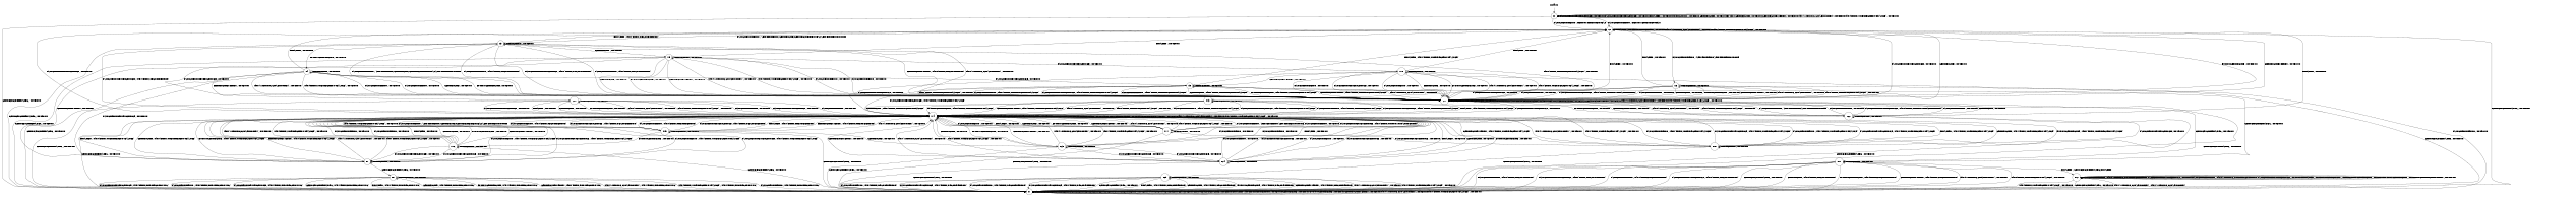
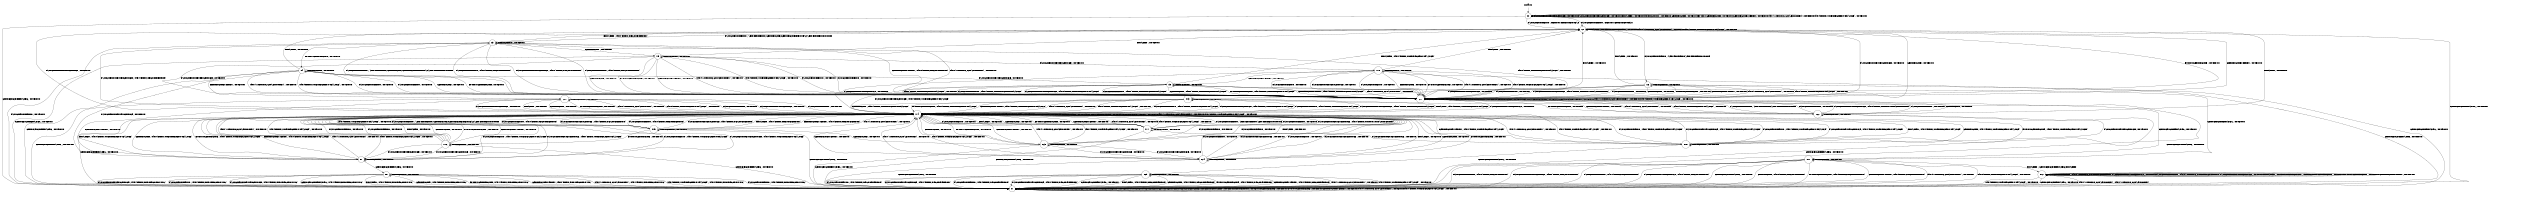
  digraph {
    node [shape=circle]
    __start0 [shape=none]
    n2 [label=s0]
    n3 [label=s1]
    n4 [label=s2]
    n5 [label=s3]
    n6 [label=s6]
    n7 [label=s74]
    n8 [label=s21]
    n9 [label=s4]
    n10 [label=s9]
    n11 [label=s13]
    n12 [label=s15]
    n13 [label=s17]
    n14 [label=s22]
    n15 [label=s5]
    n16 [label=s7]
    n17 [label=s10]
    n18 [label=s20]
    n19 [label=s11]
    n20 [label=s8]
    n21 [label=s12]
    n22 [label=s16]
    n23 [label=s23]
    n24 [label=s18]
    n25 [label=s24]
    n26 [label=s69]
    __start0 -> n2
    n2 -> n2 [label="RSA_CLIENT_KEY_EXCHANGE / TIMEOUT"]
    n2 -> n2 [label="PSK_CLIENT_KEY_EXCHANGE / TIMEOUT"]
    n2 -> n2 [label="FINISHED / TIMEOUT"]
    n2 -> n2 [label="APPLICATION / TIMEOUT"]
    n2 -> n2 [label="CERTIFICATE / TIMEOUT"]
    n2 -> n2 [label="EMPTY_CERTIFICATE / TIMEOUT"]
    n2 -> n2 [label="CERTIFICATE_VERIFY / TIMEOUT"]
    n2 -> n2 [label="Alert(WARNING,CLOSE_NOTIFY) / TIMEOUT"]
    n2 -> n2 [label="Alert(FATAL,UNEXPECTED_MESSAGE) / TIMEOUT"]
    n2 -> n3 [label="CHANGE_CIPHER_SPEC / TIMEOUT"]
    n2 -> n4 [label="RSA_CLIENT_HELLO / HELLO_VERIFY_REQUEST"]
    n2 -> n4 [label="PSK_CLIENT_HELLO / HELLO_VERIFY_REQUEST"]
    n3 -> n3 [label="RSA_CLIENT_HELLO / TIMEOUT"]
    n3 -> n3 [label="RSA_CLIENT_KEY_EXCHANGE / TIMEOUT"]
    n3 -> n3 [label="PSK_CLIENT_HELLO / TIMEOUT"]
    n3 -> n3 [label="PSK_CLIENT_KEY_EXCHANGE / TIMEOUT"]
    n3 -> n3 [label="CHANGE_CIPHER_SPEC / TIMEOUT"]
    n3 -> n3 [label="FINISHED / TIMEOUT"]
    n3 -> n3 [label="APPLICATION / TIMEOUT"]
    n3 -> n3 [label="CERTIFICATE / TIMEOUT"]
    n3 -> n3 [label="EMPTY_CERTIFICATE / TIMEOUT"]
    n3 -> n3 [label="CERTIFICATE_VERIFY / TIMEOUT"]
    n3 -> n3 [label="Alert(WARNING,CLOSE_NOTIFY) / TIMEOUT"]
    n3 -> n3 [label="Alert(FATAL,UNEXPECTED_MESSAGE) / TIMEOUT"]
    n4 -> n3 [label="CHANGE_CIPHER_SPEC / TIMEOUT"]
    n4 -> n4 [label="FINISHED / TIMEOUT"]
    n4 -> n4 [label="APPLICATION / TIMEOUT"]
    n4 -> n4 [label="Alert(WARNING,CLOSE_NOTIFY) / TIMEOUT"]
    n4 -> n4 [label="Alert(FATAL,UNEXPECTED_MESSAGE) / TIMEOUT"]
    n4 -> n5 [label="RSA_CLIENT_HELLO / SERVER_HELLO,CERTIFICATE,CERTIFICATE_REQUEST,SERVER_HELLO_DONE"]
    n4 -> n6 [label="PSK_CLIENT_HELLO / SERVER_HELLO,SERVER_HELLO_DONE"]
    n4 -> n7 [label="PSK_CLIENT_KEY_EXCHANGE / TIMEOUT"]
    n4 -> n8 [label="RSA_CLIENT_KEY_EXCHANGE / TIMEOUT"]
    n4 -> n8 [label="CERTIFICATE / TIMEOUT"]
    n4 -> n8 [label="EMPTY_CERTIFICATE / TIMEOUT"]
    n4 -> n8 [label="CERTIFICATE_VERIFY / TIMEOUT"]
-   n5 -> n3 [label="CHANGE_CIPHER_SPEC / TIMEOUT"]
+   n5 -> n3 [label="RSA_CLIENT_HELLO / TIMEOUT"]
    n5 -> n4 [label="FINISHED / Alert(FATAL,DECODE_ERROR)"]
    n5 -> n5 [label="APPLICATION / TIMEOUT"]
    n5 -> n7 [label="PSK_CLIENT_KEY_EXCHANGE / Alert(FATAL,DECODE_ERROR)"]
    n5 -> n8 [label="RSA_CLIENT_HELLO / Alert(FATAL,DECODE_ERROR)"]
    n5 -> n8 [label="RSA_CLIENT_KEY_EXCHANGE / Alert(FATAL,DECODE_ERROR)"]
    n5 -> n8 [label="PSK_CLIENT_HELLO / Alert(FATAL,DECODE_ERROR)"]
    n5 -> n8 [label="CERTIFICATE_VERIFY / Alert(FATAL,DECODE_ERROR)"]
    n5 -> n8 [label="Alert(WARNING,CLOSE_NOTIFY) / TIMEOUT"]
    n5 -> n8 [label="Alert(FATAL,UNEXPECTED_MESSAGE) / TIMEOUT"]
    n5 -> n9 [label="EMPTY_CERTIFICATE / TIMEOUT"]
    n5 -> n10 [label="CERTIFICATE / TIMEOUT"]
    n6 -> n3 [label="CHANGE_CIPHER_SPEC / TIMEOUT"]
    n6 -> n4 [label="FINISHED / TIMEOUT"]
    n6 -> n6 [label="APPLICATION / TIMEOUT"]
    n6 -> n8 [label="RSA_CLIENT_HELLO / TIMEOUT"]
    n6 -> n8 [label="RSA_CLIENT_KEY_EXCHANGE / Alert(FATAL,UNKNOWN_PSK_IDENTITY)"]
    n6 -> n8 [label="PSK_CLIENT_HELLO / TIMEOUT"]
    n6 -> n8 [label="CERTIFICATE / TIMEOUT"]
    n6 -> n8 [label="EMPTY_CERTIFICATE / TIMEOUT"]
    n6 -> n8 [label="CERTIFICATE_VERIFY / TIMEOUT"]
    n6 -> n8 [label="Alert(WARNING,CLOSE_NOTIFY) / TIMEOUT"]
    n6 -> n8 [label="Alert(FATAL,UNEXPECTED_MESSAGE) / TIMEOUT"]
    n6 -> n11 [label="PSK_CLIENT_KEY_EXCHANGE / TIMEOUT"]
    n7 -> n3 [label="CHANGE_CIPHER_SPEC / TIMEOUT"]
    n7 -> n7 [label="RSA_CLIENT_KEY_EXCHANGE / TIMEOUT"]
    n7 -> n7 [label="PSK_CLIENT_KEY_EXCHANGE / TIMEOUT"]
    n7 -> n7 [label="FINISHED / TIMEOUT"]
    n7 -> n7 [label="APPLICATION / TIMEOUT"]
    n7 -> n7 [label="CERTIFICATE / TIMEOUT"]
    n7 -> n7 [label="EMPTY_CERTIFICATE / TIMEOUT"]
    n7 -> n7 [label="CERTIFICATE_VERIFY / TIMEOUT"]
    n7 -> n7 [label="Alert(WARNING,CLOSE_NOTIFY) / TIMEOUT"]
    n7 -> n7 [label="Alert(FATAL,UNEXPECTED_MESSAGE) / TIMEOUT"]
    n7 -> n12 [label="RSA_CLIENT_HELLO / SERVER_HELLO,CERTIFICATE,CERTIFICATE_REQUEST,SERVER_HELLO_DONE"]
    n7 -> n13 [label="PSK_CLIENT_HELLO / SERVER_HELLO,SERVER_HELLO_DONE"]
    n8 -> n3 [label="CHANGE_CIPHER_SPEC / TIMEOUT"]
    n8 -> n4 [label="FINISHED / TIMEOUT"]
    n8 -> n5 [label="RSA_CLIENT_HELLO / SERVER_HELLO,CERTIFICATE,CERTIFICATE_REQUEST,SERVER_HELLO_DONE"]
    n8 -> n7 [label="PSK_CLIENT_KEY_EXCHANGE / TIMEOUT"]
    n8 -> n8 [label="RSA_CLIENT_KEY_EXCHANGE / TIMEOUT"]
    n8 -> n8 [label="APPLICATION / TIMEOUT"]
    n8 -> n8 [label="CERTIFICATE / TIMEOUT"]
    n8 -> n8 [label="EMPTY_CERTIFICATE / TIMEOUT"]
    n8 -> n8 [label="CERTIFICATE_VERIFY / TIMEOUT"]
    n8 -> n8 [label="Alert(WARNING,CLOSE_NOTIFY) / TIMEOUT"]
    n8 -> n8 [label="Alert(FATAL,UNEXPECTED_MESSAGE) / TIMEOUT"]
    n8 -> n14 [label="PSK_CLIENT_HELLO / SERVER_HELLO,SERVER_HELLO_DONE"]
    n9 -> n3 [label="CHANGE_CIPHER_SPEC / TIMEOUT"]
    n9 -> n4 [label="FINISHED / TIMEOUT"]
    n9 -> n8 [label="RSA_CLIENT_HELLO / TIMEOUT"]
    n9 -> n8 [label="PSK_CLIENT_HELLO / TIMEOUT"]
    n9 -> n8 [label="CERTIFICATE / TIMEOUT"]
    n9 -> n8 [label="EMPTY_CERTIFICATE / TIMEOUT"]
    n9 -> n8 [label="CERTIFICATE_VERIFY / TIMEOUT"]
    n9 -> n8 [label="Alert(WARNING,CLOSE_NOTIFY) / TIMEOUT"]
    n9 -> n8 [label="Alert(FATAL,UNEXPECTED_MESSAGE) / TIMEOUT"]
    n9 -> n9 [label="APPLICATION / TIMEOUT"]
    n9 -> n15 [label="RSA_CLIENT_KEY_EXCHANGE / TIMEOUT"]
    n9 -> n16 [label="PSK_CLIENT_KEY_EXCHANGE / TIMEOUT"]
    n10 -> n3 [label="CHANGE_CIPHER_SPEC / TIMEOUT"]
    n10 -> n4 [label="FINISHED / TIMEOUT"]
    n10 -> n8 [label="RSA_CLIENT_HELLO / TIMEOUT"]
    n10 -> n8 [label="PSK_CLIENT_HELLO / TIMEOUT"]
    n10 -> n8 [label="CERTIFICATE / TIMEOUT"]
    n10 -> n8 [label="EMPTY_CERTIFICATE / TIMEOUT"]
    n10 -> n8 [label="CERTIFICATE_VERIFY / TIMEOUT"]
    n10 -> n8 [label="Alert(WARNING,CLOSE_NOTIFY) / TIMEOUT"]
    n10 -> n8 [label="Alert(FATAL,UNEXPECTED_MESSAGE) / TIMEOUT"]
    n10 -> n10 [label="APPLICATION / TIMEOUT"]
    n10 -> n17 [label="RSA_CLIENT_KEY_EXCHANGE / TIMEOUT"]
    n10 -> n18 [label="PSK_CLIENT_KEY_EXCHANGE / TIMEOUT"]
    n11 -> n7 [label="RSA_CLIENT_HELLO / Alert(FATAL,UNEXPECTED_MESSAGE)"]
    n11 -> n7 [label="RSA_CLIENT_KEY_EXCHANGE / Alert(FATAL,UNEXPECTED_MESSAGE)"]
    n11 -> n7 [label="PSK_CLIENT_HELLO / Alert(FATAL,UNEXPECTED_MESSAGE)"]
    n11 -> n7 [label="PSK_CLIENT_KEY_EXCHANGE / Alert(FATAL,UNEXPECTED_MESSAGE)"]
    n11 -> n7 [label="FINISHED / Alert(FATAL,UNEXPECTED_MESSAGE)"]
    n11 -> n7 [label="CERTIFICATE / Alert(FATAL,UNEXPECTED_MESSAGE)"]
    n11 -> n7 [label="EMPTY_CERTIFICATE / Alert(FATAL,UNEXPECTED_MESSAGE)"]
    n11 -> n7 [label="CERTIFICATE_VERIFY / Alert(FATAL,UNEXPECTED_MESSAGE)"]
    n11 -> n7 [label="Alert(WARNING,CLOSE_NOTIFY) / TIMEOUT"]
    n11 -> n7 [label="Alert(FATAL,UNEXPECTED_MESSAGE) / TIMEOUT"]
    n11 -> n11 [label="APPLICATION / TIMEOUT"]
    n11 -> n19 [label="CHANGE_CIPHER_SPEC / TIMEOUT"]
    n12 -> n3 [label="CHANGE_CIPHER_SPEC / TIMEOUT"]
    n12 -> n7 [label="RSA_CLIENT_HELLO / Alert(FATAL,DECODE_ERROR)"]
    n12 -> n7 [label="RSA_CLIENT_KEY_EXCHANGE / Alert(FATAL,DECODE_ERROR)"]
    n12 -> n7 [label="PSK_CLIENT_HELLO / Alert(FATAL,DECODE_ERROR)"]
    n12 -> n7 [label="PSK_CLIENT_KEY_EXCHANGE / Alert(FATAL,DECODE_ERROR)"]
    n12 -> n7 [label="FINISHED / Alert(FATAL,DECODE_ERROR)"]
    n12 -> n7 [label="CERTIFICATE_VERIFY / Alert(FATAL,DECODE_ERROR)"]
    n12 -> n7 [label="Alert(WARNING,CLOSE_NOTIFY) / TIMEOUT"]
    n12 -> n7 [label="Alert(FATAL,UNEXPECTED_MESSAGE) / TIMEOUT"]
    n12 -> n12 [label="APPLICATION / TIMEOUT"]
    n12 -> n22 [label="EMPTY_CERTIFICATE / TIMEOUT"]
    n12 -> n23 [label="CERTIFICATE / TIMEOUT"]
    n13 -> n3 [label="CHANGE_CIPHER_SPEC / TIMEOUT"]
    n13 -> n7 [label="RSA_CLIENT_HELLO / TIMEOUT"]
    n13 -> n7 [label="RSA_CLIENT_KEY_EXCHANGE / Alert(FATAL,UNKNOWN_PSK_IDENTITY)"]
    n13 -> n7 [label="PSK_CLIENT_HELLO / TIMEOUT"]
    n13 -> n7 [label="FINISHED / TIMEOUT"]
    n13 -> n7 [label="CERTIFICATE / TIMEOUT"]
    n13 -> n7 [label="EMPTY_CERTIFICATE / TIMEOUT"]
    n13 -> n7 [label="CERTIFICATE_VERIFY / TIMEOUT"]
    n13 -> n7 [label="Alert(WARNING,CLOSE_NOTIFY) / TIMEOUT"]
    n13 -> n7 [label="Alert(FATAL,UNEXPECTED_MESSAGE) / TIMEOUT"]
    n13 -> n13 [label="APPLICATION / TIMEOUT"]
    n13 -> n24 [label="PSK_CLIENT_KEY_EXCHANGE / TIMEOUT"]
    n14 -> n3 [label="CHANGE_CIPHER_SPEC / TIMEOUT"]
    n14 -> n4 [label="FINISHED / TIMEOUT"]
    n14 -> n8 [label="RSA_CLIENT_HELLO / TIMEOUT"]
    n14 -> n8 [label="RSA_CLIENT_KEY_EXCHANGE / Alert(FATAL,UNKNOWN_PSK_IDENTITY)"]
    n14 -> n8 [label="PSK_CLIENT_HELLO / TIMEOUT"]
    n14 -> n8 [label="CERTIFICATE / TIMEOUT"]
    n14 -> n8 [label="EMPTY_CERTIFICATE / TIMEOUT"]
    n14 -> n8 [label="CERTIFICATE_VERIFY / TIMEOUT"]
    n14 -> n8 [label="Alert(WARNING,CLOSE_NOTIFY) / TIMEOUT"]
    n14 -> n8 [label="Alert(FATAL,UNEXPECTED_MESSAGE) / TIMEOUT"]
    n14 -> n14 [label="APPLICATION / TIMEOUT"]
    n14 -> n24 [label="PSK_CLIENT_KEY_EXCHANGE / TIMEOUT"]
    n15 -> n4 [label="FINISHED / Alert(FATAL,UNEXPECTED_MESSAGE)"]
    n15 -> n7 [label="PSK_CLIENT_KEY_EXCHANGE / Alert(FATAL,UNEXPECTED_MESSAGE)"]
    n15 -> n8 [label="RSA_CLIENT_HELLO / Alert(FATAL,UNEXPECTED_MESSAGE)"]
    n15 -> n8 [label="RSA_CLIENT_KEY_EXCHANGE / Alert(FATAL,UNEXPECTED_MESSAGE)"]
    n15 -> n8 [label="PSK_CLIENT_HELLO / Alert(FATAL,UNEXPECTED_MESSAGE)"]
    n15 -> n8 [label="CERTIFICATE / Alert(FATAL,UNEXPECTED_MESSAGE)"]
    n15 -> n8 [label="EMPTY_CERTIFICATE / Alert(FATAL,UNEXPECTED_MESSAGE)"]
    n15 -> n8 [label="CERTIFICATE_VERIFY / Alert(FATAL,UNEXPECTED_MESSAGE)"]
    n15 -> n8 [label="Alert(WARNING,CLOSE_NOTIFY) / TIMEOUT"]
    n15 -> n8 [label="Alert(FATAL,UNEXPECTED_MESSAGE) / TIMEOUT"]
    n15 -> n15 [label="APPLICATION / TIMEOUT"]
    n15 -> n19 [label="CHANGE_CIPHER_SPEC / TIMEOUT"]
    n16 -> n7 [label="RSA_CLIENT_HELLO / Alert(FATAL,UNEXPECTED_MESSAGE)"]
    n16 -> n7 [label="RSA_CLIENT_KEY_EXCHANGE / Alert(FATAL,UNEXPECTED_MESSAGE)"]
    n16 -> n7 [label="PSK_CLIENT_HELLO / Alert(FATAL,UNEXPECTED_MESSAGE)"]
    n16 -> n7 [label="PSK_CLIENT_KEY_EXCHANGE / Alert(FATAL,UNEXPECTED_MESSAGE)"]
    n16 -> n7 [label="FINISHED / Alert(FATAL,UNEXPECTED_MESSAGE)"]
    n16 -> n7 [label="CERTIFICATE / Alert(FATAL,UNEXPECTED_MESSAGE)"]
    n16 -> n7 [label="EMPTY_CERTIFICATE / Alert(FATAL,UNEXPECTED_MESSAGE)"]
    n16 -> n7 [label="CERTIFICATE_VERIFY / Alert(FATAL,UNEXPECTED_MESSAGE)"]
    n16 -> n7 [label="Alert(WARNING,CLOSE_NOTIFY) / TIMEOUT"]
    n16 -> n7 [label="Alert(FATAL,UNEXPECTED_MESSAGE) / TIMEOUT"]
    n16 -> n16 [label="APPLICATION / TIMEOUT"]
    n16 -> n20 [label="CHANGE_CIPHER_SPEC / TIMEOUT"]
-   n17 -> n3 [label="PSK_CLIENT_HELLO / TIMEOUT"]
+   n17 -> n3 [label="CHANGE_CIPHER_SPEC / TIMEOUT"]
    n17 -> n4 [label="FINISHED / TIMEOUT"]
    n17 -> n7 [label="PSK_CLIENT_KEY_EXCHANGE / TIMEOUT"]
    n17 -> n8 [label="RSA_CLIENT_HELLO / TIMEOUT"]
    n17 -> n8 [label="RSA_CLIENT_KEY_EXCHANGE / TIMEOUT"]
    n17 -> n8 [label="PSK_CLIENT_HELLO / TIMEOUT"]
    n17 -> n8 [label="CERTIFICATE / TIMEOUT"]
    n17 -> n8 [label="EMPTY_CERTIFICATE / TIMEOUT"]
    n17 -> n8 [label="Alert(WARNING,CLOSE_NOTIFY) / TIMEOUT"]
    n17 -> n8 [label="Alert(FATAL,UNEXPECTED_MESSAGE) / TIMEOUT"]
    n17 -> n15 [label="CERTIFICATE_VERIFY / TIMEOUT"]
    n17 -> n17 [label="APPLICATION / TIMEOUT"]
    n18 -> n3 [label="CHANGE_CIPHER_SPEC / TIMEOUT"]
    n18 -> n7 [label="RSA_CLIENT_HELLO / TIMEOUT"]
    n18 -> n7 [label="RSA_CLIENT_KEY_EXCHANGE / TIMEOUT"]
    n18 -> n7 [label="PSK_CLIENT_HELLO / TIMEOUT"]
    n18 -> n7 [label="PSK_CLIENT_KEY_EXCHANGE / TIMEOUT"]
    n18 -> n7 [label="FINISHED / TIMEOUT"]
    n18 -> n7 [label="CERTIFICATE / TIMEOUT"]
    n18 -> n7 [label="EMPTY_CERTIFICATE / TIMEOUT"]
    n18 -> n7 [label="Alert(WARNING,CLOSE_NOTIFY) / TIMEOUT"]
    n18 -> n7 [label="Alert(FATAL,UNEXPECTED_MESSAGE) / TIMEOUT"]
-   n10 -> n16 [label="CERTIFICATE_VERIFY / TIMEOUT"]
+   n18 -> n16 [label="CERTIFICATE_VERIFY / TIMEOUT"]
    n18 -> n18 [label="APPLICATION / TIMEOUT"]
    n19 -> n3 [label="RSA_CLIENT_HELLO / Alert(FATAL,DECODE_ERROR)"]
    n19 -> n3 [label="RSA_CLIENT_KEY_EXCHANGE / Alert(FATAL,DECODE_ERROR)"]
    n19 -> n3 [label="PSK_CLIENT_HELLO / Alert(FATAL,DECODE_ERROR)"]
    n19 -> n3 [label="PSK_CLIENT_KEY_EXCHANGE / Alert(FATAL,DECODE_ERROR)"]
    n19 -> n3 [label="CHANGE_CIPHER_SPEC / TIMEOUT"]
    n19 -> n3 [label="CERTIFICATE / Alert(FATAL,DECODE_ERROR)"]
    n19 -> n3 [label="EMPTY_CERTIFICATE / Alert(FATAL,DECODE_ERROR)"]
    n19 -> n3 [label="CERTIFICATE_VERIFY / Alert(FATAL,DECODE_ERROR)"]
    n19 -> n3 [label="Alert(WARNING,CLOSE_NOTIFY) / TIMEOUT"]
    n19 -> n3 [label="Alert(FATAL,UNEXPECTED_MESSAGE) / TIMEOUT"]
    n19 -> n19 [label="APPLICATION / TIMEOUT"]
    n19 -> n21 [label="FINISHED / CHANGE_CIPHER_SPEC,FINISHED"]
    n20 -> n3 [label="RSA_CLIENT_HELLO / Alert(FATAL,BAD_RECORD_MAC)"]
    n20 -> n3 [label="RSA_CLIENT_KEY_EXCHANGE / Alert(FATAL,BAD_RECORD_MAC)"]
    n20 -> n3 [label="PSK_CLIENT_HELLO / Alert(FATAL,BAD_RECORD_MAC)"]
    n20 -> n3 [label="PSK_CLIENT_KEY_EXCHANGE / Alert(FATAL,BAD_RECORD_MAC)"]
    n20 -> n3 [label="CHANGE_CIPHER_SPEC / Alert(FATAL,BAD_RECORD_MAC)"]
    n20 -> n3 [label="FINISHED / Alert(FATAL,BAD_RECORD_MAC)"]
    n20 -> n3 [label="CERTIFICATE / Alert(FATAL,BAD_RECORD_MAC)"]
    n20 -> n3 [label="EMPTY_CERTIFICATE / Alert(FATAL,BAD_RECORD_MAC)"]
    n20 -> n3 [label="CERTIFICATE_VERIFY / Alert(FATAL,BAD_RECORD_MAC)"]
    n20 -> n3 [label="Alert(WARNING,CLOSE_NOTIFY) / Alert(FATAL,BAD_RECORD_MAC)"]
    n20 -> n3 [label="Alert(FATAL,UNEXPECTED_MESSAGE) / Alert(FATAL,BAD_RECORD_MAC)"]
    n20 -> n20 [label="APPLICATION / TIMEOUT"]
    n21 -> n3 [label="CHANGE_CIPHER_SPEC / TIMEOUT"]
    n21 -> n3 [label="Alert(WARNING,CLOSE_NOTIFY) / Alert(WARNING,CLOSE_NOTIFY)"]
    n21 -> n3 [label="Alert(FATAL,UNEXPECTED_MESSAGE) / TIMEOUT"]
    n21 -> n21 [label="RSA_CLIENT_HELLO / Alert(WARNING,NO_RENEGOTIATION)"]
    n21 -> n21 [label="RSA_CLIENT_KEY_EXCHANGE / TIMEOUT"]
    n21 -> n21 [label="PSK_CLIENT_HELLO / Alert(WARNING,NO_RENEGOTIATION)"]
    n21 -> n21 [label="PSK_CLIENT_KEY_EXCHANGE / TIMEOUT"]
    n21 -> n21 [label="FINISHED / TIMEOUT"]
    n21 -> n21 [label="APPLICATION / APPLICATION"]
    n21 -> n21 [label="CERTIFICATE / TIMEOUT"]
    n21 -> n21 [label="EMPTY_CERTIFICATE / TIMEOUT"]
    n21 -> n21 [label="CERTIFICATE_VERIFY / TIMEOUT"]
    n22 -> n3 [label="CHANGE_CIPHER_SPEC / TIMEOUT"]
    n22 -> n7 [label="RSA_CLIENT_HELLO / TIMEOUT"]
    n22 -> n7 [label="PSK_CLIENT_HELLO / TIMEOUT"]
    n22 -> n7 [label="FINISHED / TIMEOUT"]
    n22 -> n7 [label="CERTIFICATE / TIMEOUT"]
    n22 -> n7 [label="EMPTY_CERTIFICATE / TIMEOUT"]
    n22 -> n7 [label="CERTIFICATE_VERIFY / TIMEOUT"]
    n22 -> n7 [label="Alert(WARNING,CLOSE_NOTIFY) / TIMEOUT"]
    n22 -> n7 [label="Alert(FATAL,UNEXPECTED_MESSAGE) / TIMEOUT"]
    n22 -> n16 [label="RSA_CLIENT_KEY_EXCHANGE / TIMEOUT"]
    n22 -> n16 [label="PSK_CLIENT_KEY_EXCHANGE / TIMEOUT"]
    n22 -> n22 [label="APPLICATION / TIMEOUT"]
    n23 -> n3 [label="CHANGE_CIPHER_SPEC / TIMEOUT"]
    n23 -> n7 [label="RSA_CLIENT_HELLO / TIMEOUT"]
    n23 -> n7 [label="PSK_CLIENT_HELLO / TIMEOUT"]
    n23 -> n7 [label="FINISHED / TIMEOUT"]
    n23 -> n7 [label="CERTIFICATE / TIMEOUT"]
    n23 -> n7 [label="EMPTY_CERTIFICATE / TIMEOUT"]
    n23 -> n7 [label="CERTIFICATE_VERIFY / TIMEOUT"]
    n23 -> n7 [label="Alert(WARNING,CLOSE_NOTIFY) / TIMEOUT"]
    n23 -> n7 [label="Alert(FATAL,UNEXPECTED_MESSAGE) / TIMEOUT"]
    n23 -> n23 [label="APPLICATION / TIMEOUT"]
    n23 -> n25 [label="RSA_CLIENT_KEY_EXCHANGE / TIMEOUT"]
    n23 -> n25 [label="PSK_CLIENT_KEY_EXCHANGE / TIMEOUT"]
    n24 -> n7 [label="RSA_CLIENT_HELLO / Alert(FATAL,UNEXPECTED_MESSAGE)"]
    n24 -> n7 [label="RSA_CLIENT_KEY_EXCHANGE / Alert(FATAL,UNEXPECTED_MESSAGE)"]
    n24 -> n7 [label="PSK_CLIENT_HELLO / Alert(FATAL,UNEXPECTED_MESSAGE)"]
    n24 -> n7 [label="PSK_CLIENT_KEY_EXCHANGE / Alert(FATAL,UNEXPECTED_MESSAGE)"]
    n24 -> n7 [label="FINISHED / Alert(FATAL,UNEXPECTED_MESSAGE)"]
    n24 -> n7 [label="CERTIFICATE / Alert(FATAL,UNEXPECTED_MESSAGE)"]
    n24 -> n7 [label="EMPTY_CERTIFICATE / Alert(FATAL,UNEXPECTED_MESSAGE)"]
    n24 -> n7 [label="CERTIFICATE_VERIFY / Alert(FATAL,UNEXPECTED_MESSAGE)"]
    n24 -> n7 [label="Alert(WARNING,CLOSE_NOTIFY) / TIMEOUT"]
    n24 -> n7 [label="Alert(FATAL,UNEXPECTED_MESSAGE) / TIMEOUT"]
    n24 -> n24 [label="APPLICATION / TIMEOUT"]
    n24 -> n26 [label="CHANGE_CIPHER_SPEC / TIMEOUT"]
    n25 -> n3 [label="CHANGE_CIPHER_SPEC / TIMEOUT"]
    n25 -> n7 [label="RSA_CLIENT_HELLO / TIMEOUT"]
    n25 -> n7 [label="RSA_CLIENT_KEY_EXCHANGE / TIMEOUT"]
    n25 -> n7 [label="PSK_CLIENT_HELLO / TIMEOUT"]
    n25 -> n7 [label="PSK_CLIENT_KEY_EXCHANGE / TIMEOUT"]
    n25 -> n7 [label="FINISHED / TIMEOUT"]
    n25 -> n7 [label="CERTIFICATE / TIMEOUT"]
    n25 -> n7 [label="EMPTY_CERTIFICATE / TIMEOUT"]
    n25 -> n7 [label="CERTIFICATE_VERIFY / TIMEOUT"]
    n25 -> n7 [label="Alert(WARNING,CLOSE_NOTIFY) / TIMEOUT"]
    n25 -> n7 [label="Alert(FATAL,UNEXPECTED_MESSAGE) / TIMEOUT"]
    n25 -> n25 [label="APPLICATION / TIMEOUT"]
    n26 -> n3 [label="RSA_CLIENT_HELLO / Alert(FATAL,DECODE_ERROR)"]
    n26 -> n3 [label="RSA_CLIENT_KEY_EXCHANGE / Alert(FATAL,DECODE_ERROR)"]
    n26 -> n3 [label="PSK_CLIENT_HELLO / Alert(FATAL,DECODE_ERROR)"]
    n26 -> n3 [label="PSK_CLIENT_KEY_EXCHANGE / Alert(FATAL,DECODE_ERROR)"]
    n26 -> n3 [label="CHANGE_CIPHER_SPEC / TIMEOUT"]
    n26 -> n3 [label="FINISHED / Alert(FATAL,DECODE_ERROR)"]
    n26 -> n3 [label="CERTIFICATE / Alert(FATAL,DECODE_ERROR)"]
    n26 -> n3 [label="EMPTY_CERTIFICATE / Alert(FATAL,DECODE_ERROR)"]
    n26 -> n3 [label="CERTIFICATE_VERIFY / Alert(FATAL,DECODE_ERROR)"]
    n26 -> n3 [label="Alert(WARNING,CLOSE_NOTIFY) / TIMEOUT"]
    n26 -> n3 [label="Alert(FATAL,UNEXPECTED_MESSAGE) / TIMEOUT"]
    n26 -> n26 [label="APPLICATION / TIMEOUT"]
  }
